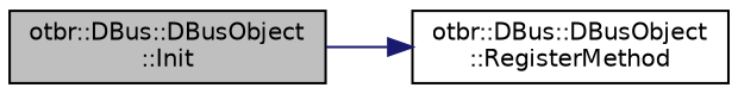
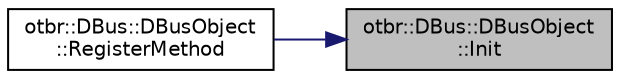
  digraph {
    rankdir=LR
    node [color=black fontname=Helvetica fontsize=10 shape=record style=filled]
    n1 [fillcolor=grey75 fontcolor=black height=0.2 label="otbr::DBus::DBusObject\l::Init" width=0.4]
    n2 [fillcolor=white height=0.2 label="otbr::DBus::DBusObject\l::RegisterMethod" width=0.4]
-   n1 -> n2 [color=midnightblue fontname=Helvetica fontsize=10 labelfontname=Helvetica labelfontsize=10 style=solid]
+   n2 -> n1 [color=midnightblue fontname=Helvetica fontsize=10 labelfontname=Helvetica labelfontsize=10 style=solid]
  }
